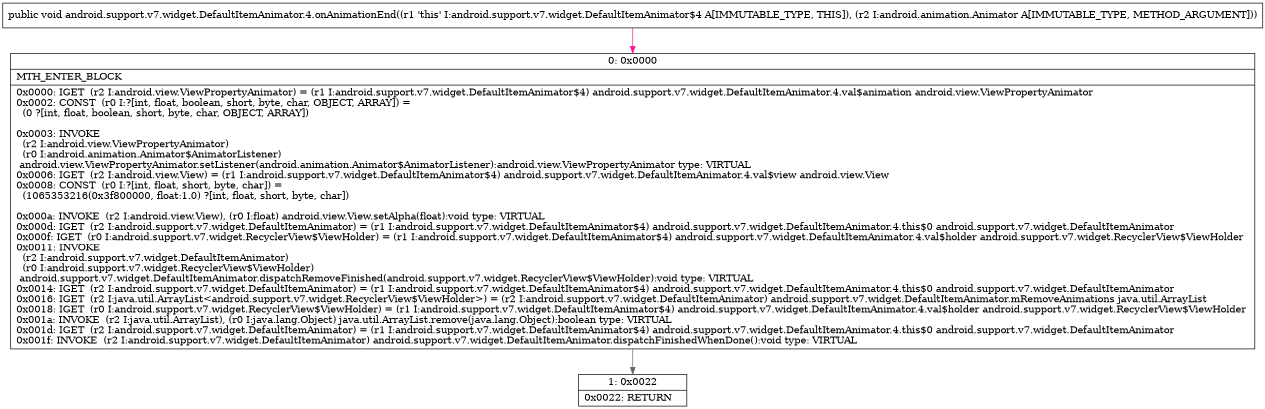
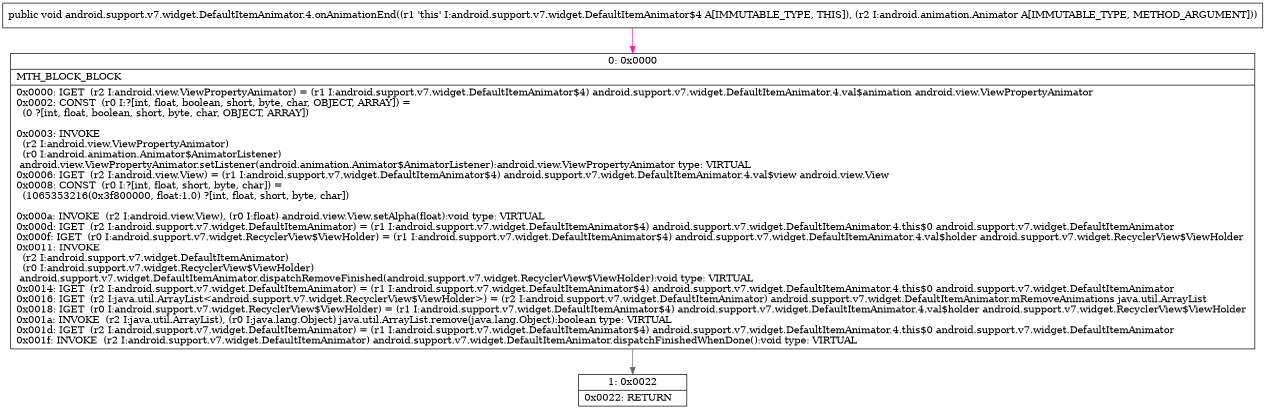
  digraph {
    node [shape=record]
-   n1 [label="{0\:\ 0x0000|MTH_ENTER_BLOCK\l|0x0000: IGET  (r2 I:android.view.ViewPropertyAnimator) = (r1 I:android.support.v7.widget.DefaultItemAnimator$4) android.support.v7.widget.DefaultItemAnimator.4.val$animation android.view.ViewPropertyAnimator \l0x0002: CONST  (r0 I:?[int, float, boolean, short, byte, char, OBJECT, ARRAY]) = \l  (0 ?[int, float, boolean, short, byte, char, OBJECT, ARRAY])\l \l0x0003: INVOKE  \l  (r2 I:android.view.ViewPropertyAnimator)\l  (r0 I:android.animation.Animator$AnimatorListener)\l android.view.ViewPropertyAnimator.setListener(android.animation.Animator$AnimatorListener):android.view.ViewPropertyAnimator type: VIRTUAL \l0x0006: IGET  (r2 I:android.view.View) = (r1 I:android.support.v7.widget.DefaultItemAnimator$4) android.support.v7.widget.DefaultItemAnimator.4.val$view android.view.View \l0x0008: CONST  (r0 I:?[int, float, short, byte, char]) = \l  (1065353216(0x3f800000, float:1.0) ?[int, float, short, byte, char])\l \l0x000a: INVOKE  (r2 I:android.view.View), (r0 I:float) android.view.View.setAlpha(float):void type: VIRTUAL \l0x000d: IGET  (r2 I:android.support.v7.widget.DefaultItemAnimator) = (r1 I:android.support.v7.widget.DefaultItemAnimator$4) android.support.v7.widget.DefaultItemAnimator.4.this$0 android.support.v7.widget.DefaultItemAnimator \l0x000f: IGET  (r0 I:android.support.v7.widget.RecyclerView$ViewHolder) = (r1 I:android.support.v7.widget.DefaultItemAnimator$4) android.support.v7.widget.DefaultItemAnimator.4.val$holder android.support.v7.widget.RecyclerView$ViewHolder \l0x0011: INVOKE  \l  (r2 I:android.support.v7.widget.DefaultItemAnimator)\l  (r0 I:android.support.v7.widget.RecyclerView$ViewHolder)\l android.support.v7.widget.DefaultItemAnimator.dispatchRemoveFinished(android.support.v7.widget.RecyclerView$ViewHolder):void type: VIRTUAL \l0x0014: IGET  (r2 I:android.support.v7.widget.DefaultItemAnimator) = (r1 I:android.support.v7.widget.DefaultItemAnimator$4) android.support.v7.widget.DefaultItemAnimator.4.this$0 android.support.v7.widget.DefaultItemAnimator \l0x0016: IGET  (r2 I:java.util.ArrayList\<android.support.v7.widget.RecyclerView$ViewHolder\>) = (r2 I:android.support.v7.widget.DefaultItemAnimator) android.support.v7.widget.DefaultItemAnimator.mRemoveAnimations java.util.ArrayList \l0x0018: IGET  (r0 I:android.support.v7.widget.RecyclerView$ViewHolder) = (r1 I:android.support.v7.widget.DefaultItemAnimator$4) android.support.v7.widget.DefaultItemAnimator.4.val$holder android.support.v7.widget.RecyclerView$ViewHolder \l0x001a: INVOKE  (r2 I:java.util.ArrayList), (r0 I:java.lang.Object) java.util.ArrayList.remove(java.lang.Object):boolean type: VIRTUAL \l0x001d: IGET  (r2 I:android.support.v7.widget.DefaultItemAnimator) = (r1 I:android.support.v7.widget.DefaultItemAnimator$4) android.support.v7.widget.DefaultItemAnimator.4.this$0 android.support.v7.widget.DefaultItemAnimator \l0x001f: INVOKE  (r2 I:android.support.v7.widget.DefaultItemAnimator) android.support.v7.widget.DefaultItemAnimator.dispatchFinishedWhenDone():void type: VIRTUAL \l}"]
+   n1 [label="{0\:\ 0x0000|MTH_BLOCK_BLOCK\l|0x0000: IGET  (r2 I:android.view.ViewPropertyAnimator) = (r1 I:android.support.v7.widget.DefaultItemAnimator$4) android.support.v7.widget.DefaultItemAnimator.4.val$animation android.view.ViewPropertyAnimator \l0x0002: CONST  (r0 I:?[int, float, boolean, short, byte, char, OBJECT, ARRAY]) = \l  (0 ?[int, float, boolean, short, byte, char, OBJECT, ARRAY])\l \l0x0003: INVOKE  \l  (r2 I:android.view.ViewPropertyAnimator)\l  (r0 I:android.animation.Animator$AnimatorListener)\l android.view.ViewPropertyAnimator.setListener(android.animation.Animator$AnimatorListener):android.view.ViewPropertyAnimator type: VIRTUAL \l0x0006: IGET  (r2 I:android.view.View) = (r1 I:android.support.v7.widget.DefaultItemAnimator$4) android.support.v7.widget.DefaultItemAnimator.4.val$view android.view.View \l0x0008: CONST  (r0 I:?[int, float, short, byte, char]) = \l  (1065353216(0x3f800000, float:1.0) ?[int, float, short, byte, char])\l \l0x000a: INVOKE  (r2 I:android.view.View), (r0 I:float) android.view.View.setAlpha(float):void type: VIRTUAL \l0x000d: IGET  (r2 I:android.support.v7.widget.DefaultItemAnimator) = (r1 I:android.support.v7.widget.DefaultItemAnimator$4) android.support.v7.widget.DefaultItemAnimator.4.this$0 android.support.v7.widget.DefaultItemAnimator \l0x000f: IGET  (r0 I:android.support.v7.widget.RecyclerView$ViewHolder) = (r1 I:android.support.v7.widget.DefaultItemAnimator$4) android.support.v7.widget.DefaultItemAnimator.4.val$holder android.support.v7.widget.RecyclerView$ViewHolder \l0x0011: INVOKE  \l  (r2 I:android.support.v7.widget.DefaultItemAnimator)\l  (r0 I:android.support.v7.widget.RecyclerView$ViewHolder)\l android.support.v7.widget.DefaultItemAnimator.dispatchRemoveFinished(android.support.v7.widget.RecyclerView$ViewHolder):void type: VIRTUAL \l0x0014: IGET  (r2 I:android.support.v7.widget.DefaultItemAnimator) = (r1 I:android.support.v7.widget.DefaultItemAnimator$4) android.support.v7.widget.DefaultItemAnimator.4.this$0 android.support.v7.widget.DefaultItemAnimator \l0x0016: IGET  (r2 I:java.util.ArrayList\<android.support.v7.widget.RecyclerView$ViewHolder\>) = (r2 I:android.support.v7.widget.DefaultItemAnimator) android.support.v7.widget.DefaultItemAnimator.mRemoveAnimations java.util.ArrayList \l0x0018: IGET  (r0 I:android.support.v7.widget.RecyclerView$ViewHolder) = (r1 I:android.support.v7.widget.DefaultItemAnimator$4) android.support.v7.widget.DefaultItemAnimator.4.val$holder android.support.v7.widget.RecyclerView$ViewHolder \l0x001a: INVOKE  (r2 I:java.util.ArrayList), (r0 I:java.lang.Object) java.util.ArrayList.remove(java.lang.Object):boolean type: VIRTUAL \l0x001d: IGET  (r2 I:android.support.v7.widget.DefaultItemAnimator) = (r1 I:android.support.v7.widget.DefaultItemAnimator$4) android.support.v7.widget.DefaultItemAnimator.4.this$0 android.support.v7.widget.DefaultItemAnimator \l0x001f: INVOKE  (r2 I:android.support.v7.widget.DefaultItemAnimator) android.support.v7.widget.DefaultItemAnimator.dispatchFinishedWhenDone():void type: VIRTUAL \l}"]
    n2 [label="{1\:\ 0x0022|0x0022: RETURN   \l}"]
    n3 [label="{public void android.support.v7.widget.DefaultItemAnimator.4.onAnimationEnd((r1 'this' I:android.support.v7.widget.DefaultItemAnimator$4 A[IMMUTABLE_TYPE, THIS]), (r2 I:android.animation.Animator A[IMMUTABLE_TYPE, METHOD_ARGUMENT])) }"]
    n1 -> n2 [color=gray40]
    n3 -> n1 [color=deeppink]
  }
